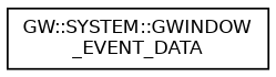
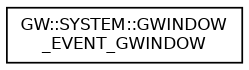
  digraph {
    rankdir=TB
-   n1 [color=black fillcolor=white fontname=Helvetica fontsize=10 height=0.2 label="GW::SYSTEM::GWINDOW\l_EVENT_DATA" shape=record style=filled width=0.4]
+   n1 [color=black fillcolor=white fontname=Helvetica fontsize=10 height=0.2 label="GW::SYSTEM::GWINDOW\l_EVENT_GWINDOW" shape=record style=filled width=0.4]
  }
